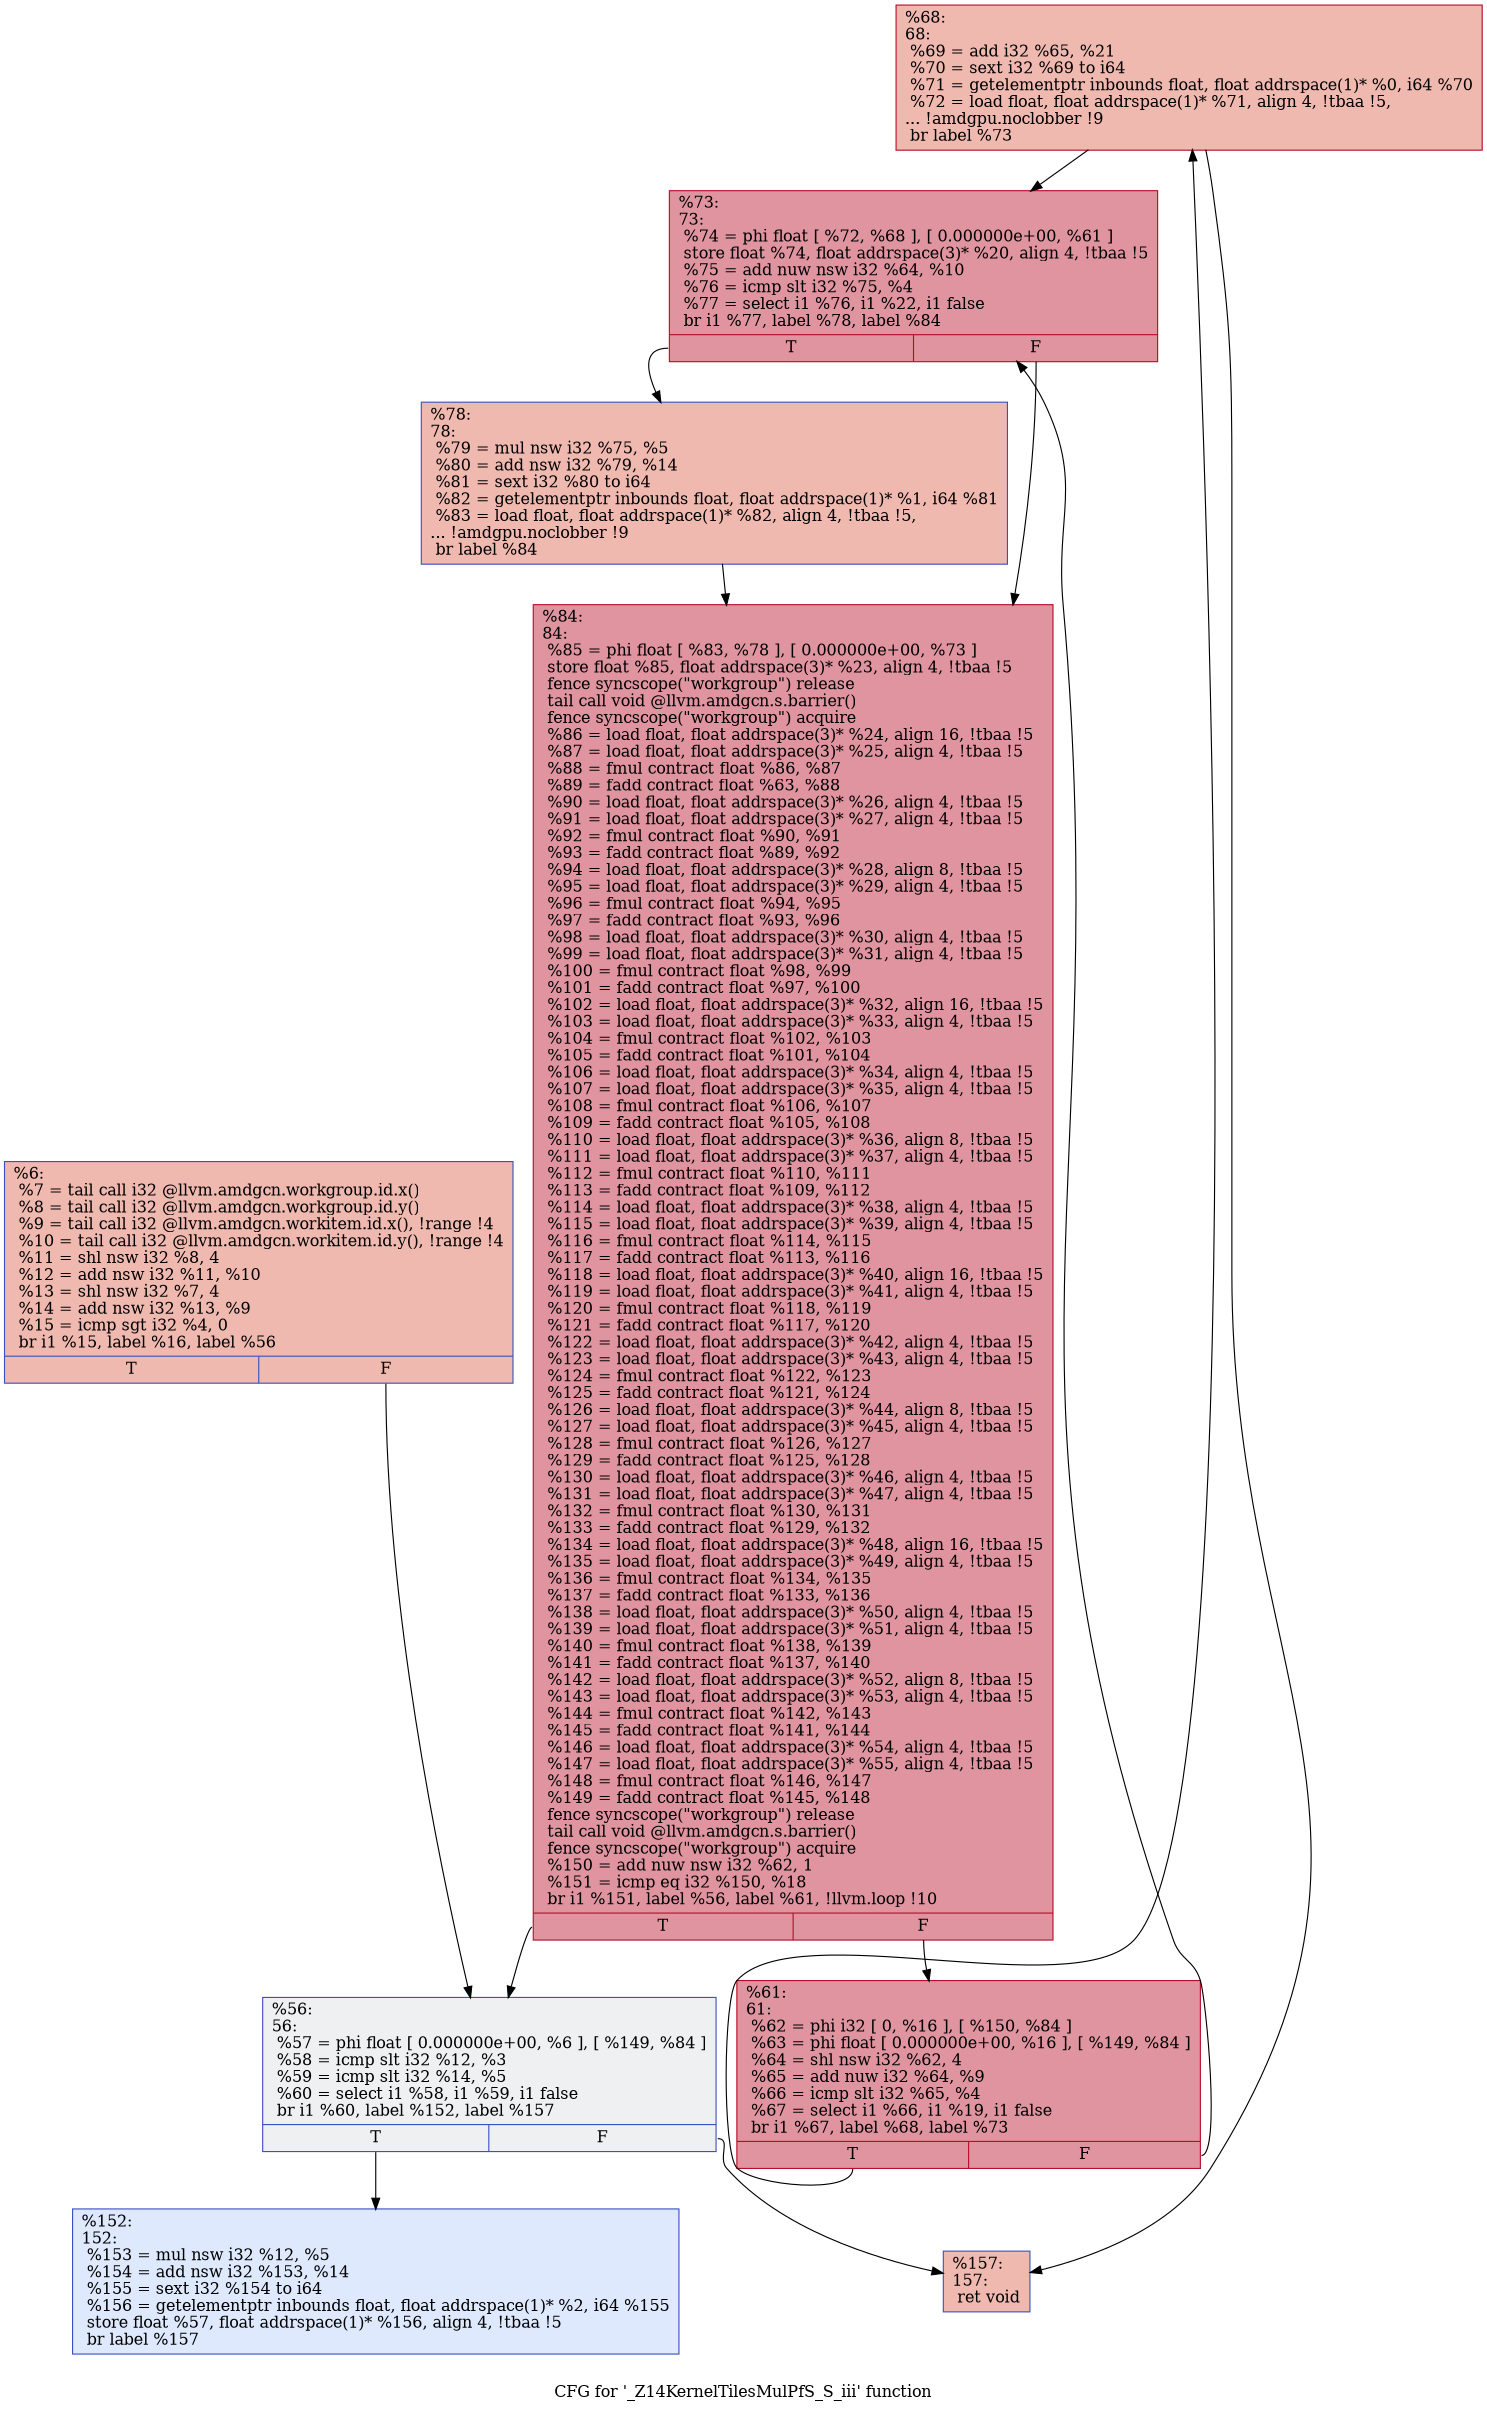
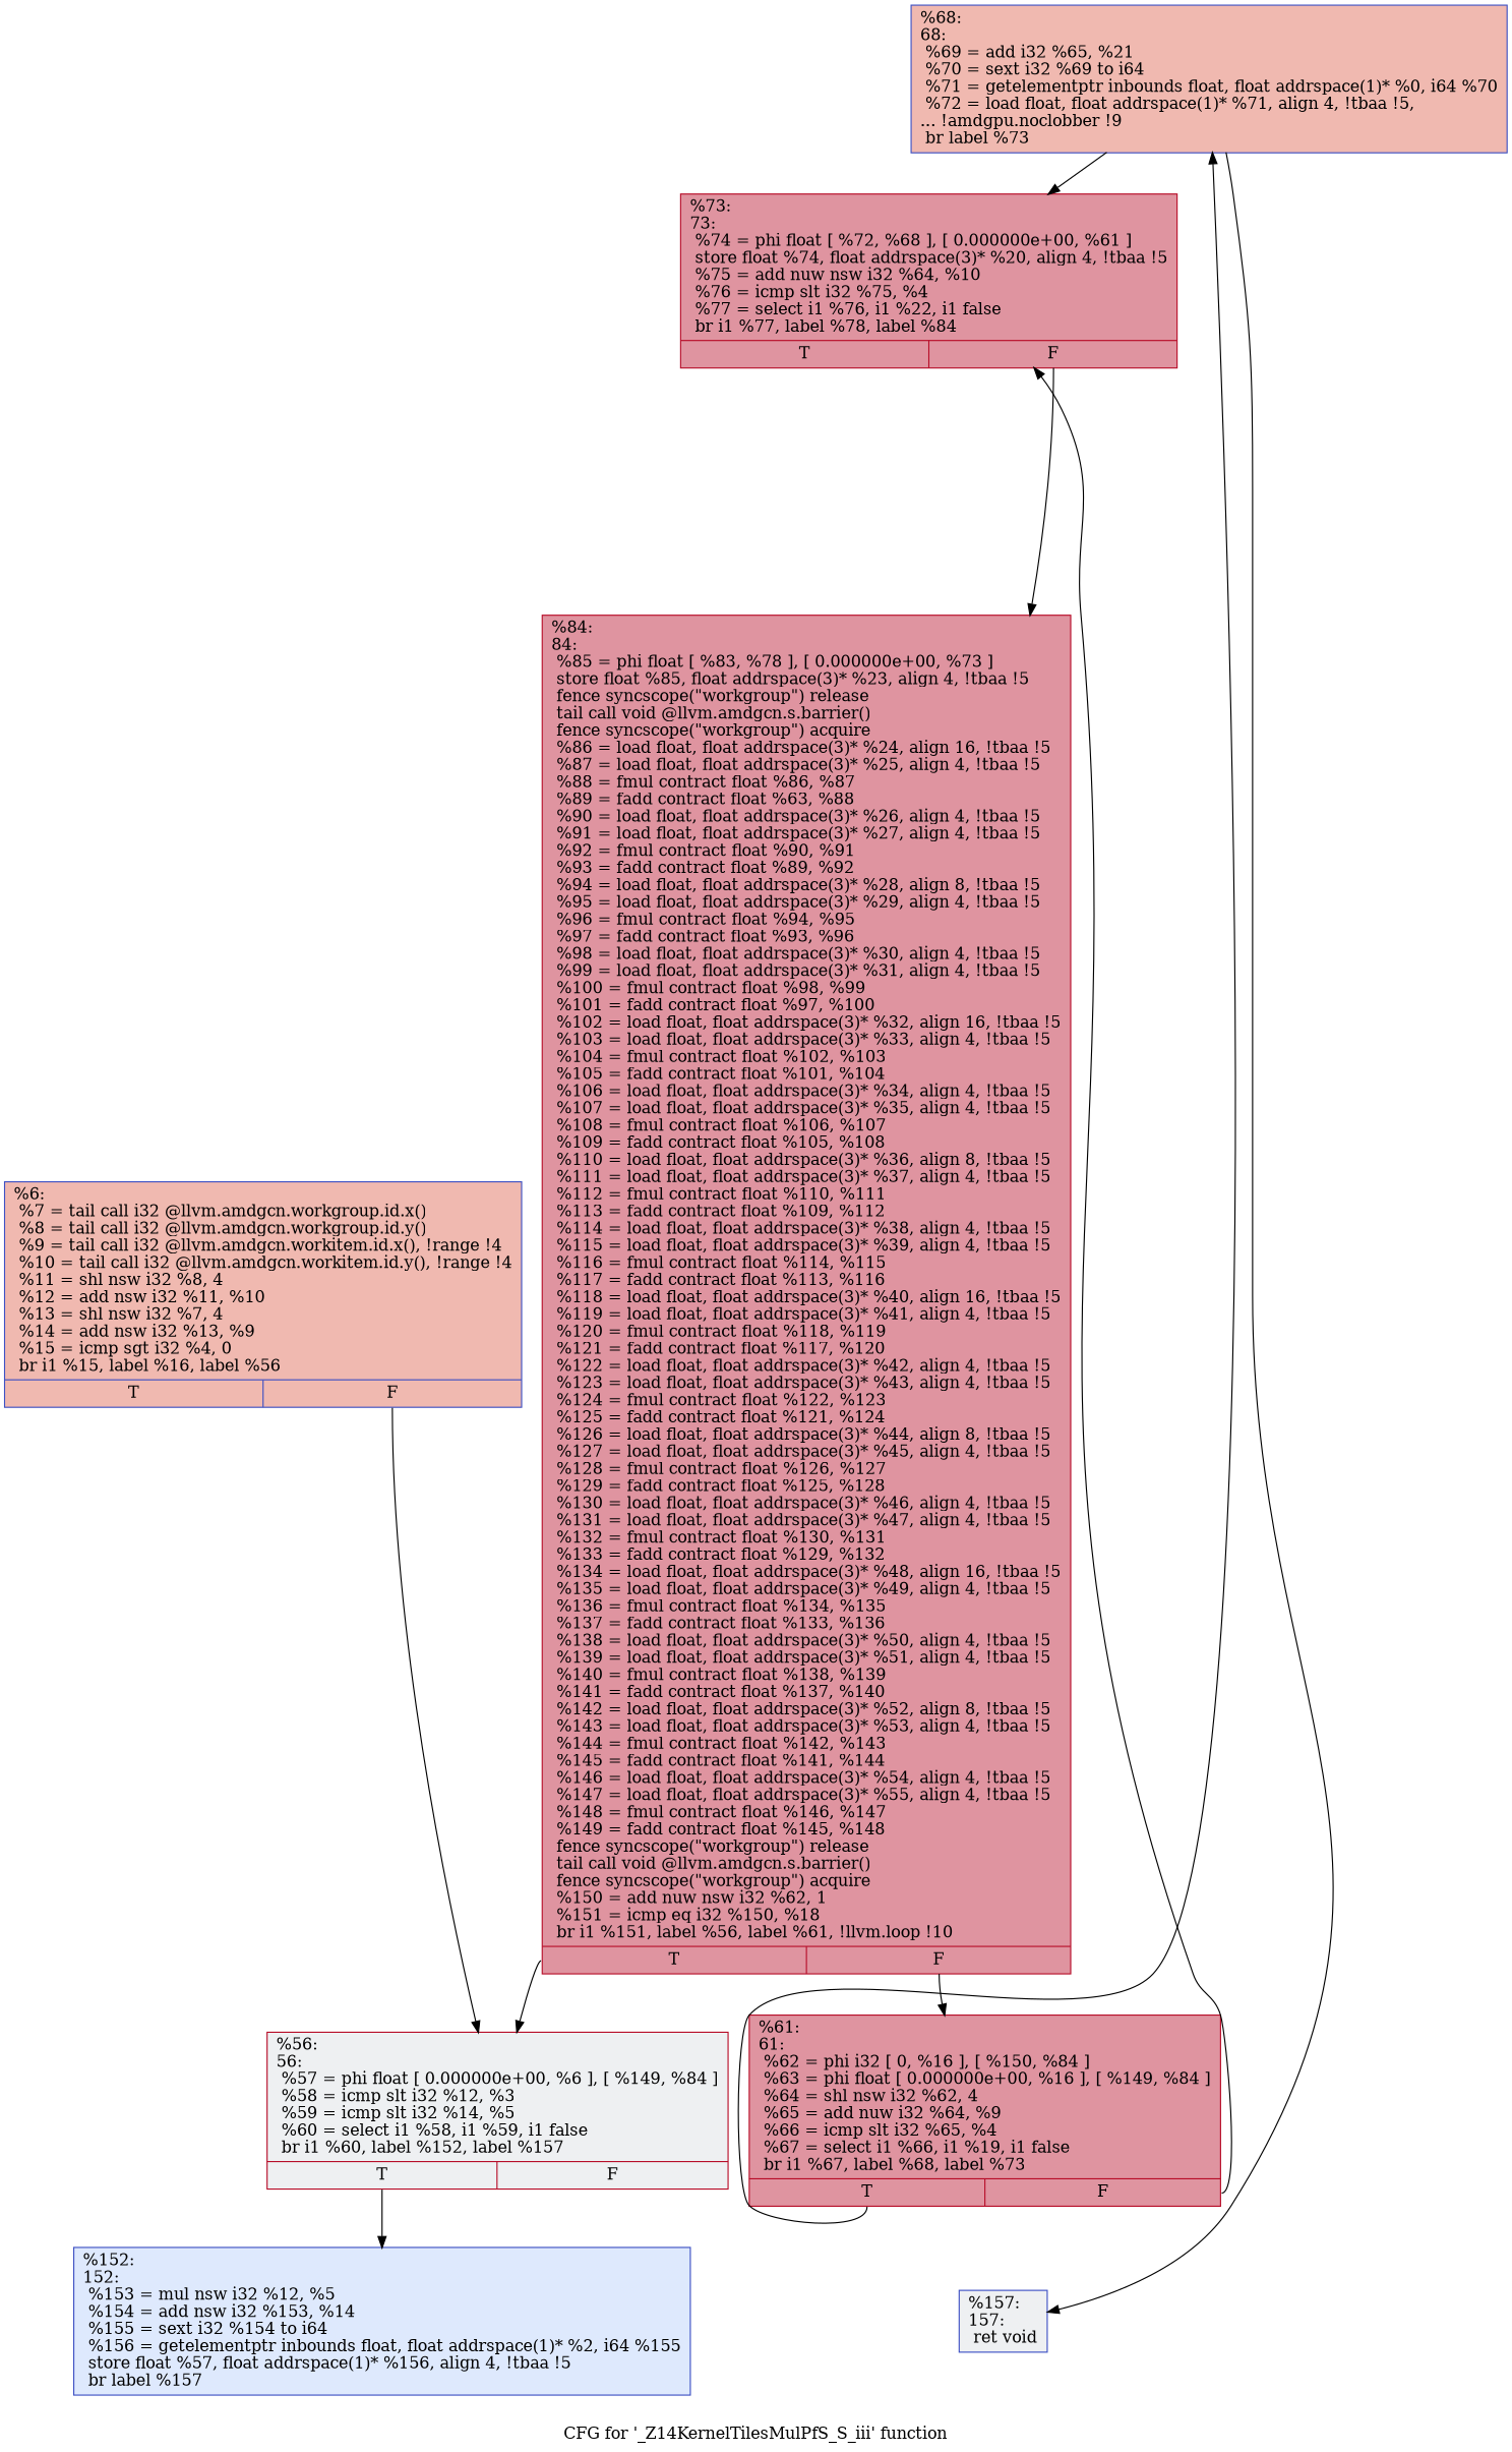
  digraph {
    label="CFG for '_Z14KernelTilesMulPfS_S_iii' function"
    node [color="#3d50c3ff" fillcolor="#de614d70" shape=record style=filled]
    edge [tailport=s0]
    n1 [label="{%6:\l  %7 = tail call i32 @llvm.amdgcn.workgroup.id.x()\l  %8 = tail call i32 @llvm.amdgcn.workgroup.id.y()\l  %9 = tail call i32 @llvm.amdgcn.workitem.id.x(), !range !4\l  %10 = tail call i32 @llvm.amdgcn.workitem.id.y(), !range !4\l  %11 = shl nsw i32 %8, 4\l  %12 = add nsw i32 %11, %10\l  %13 = shl nsw i32 %7, 4\l  %14 = add nsw i32 %13, %9\l  %15 = icmp sgt i32 %4, 0\l  br i1 %15, label %16, label %56\l|{<s0>T|<s1>F}}"]
-   n2 [fillcolor="#d9dce170" label="{%56:\l56:                                               \l  %57 = phi float [ 0.000000e+00, %6 ], [ %149, %84 ]\l  %58 = icmp slt i32 %12, %3\l  %59 = icmp slt i32 %14, %5\l  %60 = select i1 %58, i1 %59, i1 false\l  br i1 %60, label %152, label %157\l|{<s0>T|<s1>F}}"]
+   n2 [color="#b70d28ff" fillcolor="#d9dce170" label="{%56:\l56:                                               \l  %57 = phi float [ 0.000000e+00, %6 ], [ %149, %84 ]\l  %58 = icmp slt i32 %12, %3\l  %59 = icmp slt i32 %14, %5\l  %60 = select i1 %58, i1 %59, i1 false\l  br i1 %60, label %152, label %157\l|{<s0>T|<s1>F}}"]
    n3 [fillcolor="#b5cdfa70" label="{%152:\l152:                                              \l  %153 = mul nsw i32 %12, %5\l  %154 = add nsw i32 %153, %14\l  %155 = sext i32 %154 to i64\l  %156 = getelementptr inbounds float, float addrspace(1)* %2, i64 %155\l  store float %57, float addrspace(1)* %156, align 4, !tbaa !5\l  br label %157\l}"]
-   n4 [label="{%157:\l157:                                              \l  ret void\l}"]
+   n4 [fillcolor="#d9dce170" label="{%157:\l157:                                              \l  ret void\l}"]
    n5 [color="#b70d28ff" fillcolor="#b70d2870" label="{%61:\l61:                                               \l  %62 = phi i32 [ 0, %16 ], [ %150, %84 ]\l  %63 = phi float [ 0.000000e+00, %16 ], [ %149, %84 ]\l  %64 = shl nsw i32 %62, 4\l  %65 = add nuw i32 %64, %9\l  %66 = icmp slt i32 %65, %4\l  %67 = select i1 %66, i1 %19, i1 false\l  br i1 %67, label %68, label %73\l|{<s0>T|<s1>F}}"]
-   n6 [color="#b70d28ff" label="{%68:\l68:                                               \l  %69 = add i32 %65, %21\l  %70 = sext i32 %69 to i64\l  %71 = getelementptr inbounds float, float addrspace(1)* %0, i64 %70\l  %72 = load float, float addrspace(1)* %71, align 4, !tbaa !5,\l... !amdgpu.noclobber !9\l  br label %73\l}"]
+   n6 [label="{%68:\l68:                                               \l  %69 = add i32 %65, %21\l  %70 = sext i32 %69 to i64\l  %71 = getelementptr inbounds float, float addrspace(1)* %0, i64 %70\l  %72 = load float, float addrspace(1)* %71, align 4, !tbaa !5,\l... !amdgpu.noclobber !9\l  br label %73\l}"]
    n7 [color="#b70d28ff" fillcolor="#b70d2870" label="{%73:\l73:                                               \l  %74 = phi float [ %72, %68 ], [ 0.000000e+00, %61 ]\l  store float %74, float addrspace(3)* %20, align 4, !tbaa !5\l  %75 = add nuw nsw i32 %64, %10\l  %76 = icmp slt i32 %75, %4\l  %77 = select i1 %76, i1 %22, i1 false\l  br i1 %77, label %78, label %84\l|{<s0>T|<s1>F}}"]
-   n8 [label="{%78:\l78:                                               \l  %79 = mul nsw i32 %75, %5\l  %80 = add nsw i32 %79, %14\l  %81 = sext i32 %80 to i64\l  %82 = getelementptr inbounds float, float addrspace(1)* %1, i64 %81\l  %83 = load float, float addrspace(1)* %82, align 4, !tbaa !5,\l... !amdgpu.noclobber !9\l  br label %84\l}"]
    n9 [color="#b70d28ff" fillcolor="#b70d2870" label="{%84:\l84:                                               \l  %85 = phi float [ %83, %78 ], [ 0.000000e+00, %73 ]\l  store float %85, float addrspace(3)* %23, align 4, !tbaa !5\l  fence syncscope(\"workgroup\") release\l  tail call void @llvm.amdgcn.s.barrier()\l  fence syncscope(\"workgroup\") acquire\l  %86 = load float, float addrspace(3)* %24, align 16, !tbaa !5\l  %87 = load float, float addrspace(3)* %25, align 4, !tbaa !5\l  %88 = fmul contract float %86, %87\l  %89 = fadd contract float %63, %88\l  %90 = load float, float addrspace(3)* %26, align 4, !tbaa !5\l  %91 = load float, float addrspace(3)* %27, align 4, !tbaa !5\l  %92 = fmul contract float %90, %91\l  %93 = fadd contract float %89, %92\l  %94 = load float, float addrspace(3)* %28, align 8, !tbaa !5\l  %95 = load float, float addrspace(3)* %29, align 4, !tbaa !5\l  %96 = fmul contract float %94, %95\l  %97 = fadd contract float %93, %96\l  %98 = load float, float addrspace(3)* %30, align 4, !tbaa !5\l  %99 = load float, float addrspace(3)* %31, align 4, !tbaa !5\l  %100 = fmul contract float %98, %99\l  %101 = fadd contract float %97, %100\l  %102 = load float, float addrspace(3)* %32, align 16, !tbaa !5\l  %103 = load float, float addrspace(3)* %33, align 4, !tbaa !5\l  %104 = fmul contract float %102, %103\l  %105 = fadd contract float %101, %104\l  %106 = load float, float addrspace(3)* %34, align 4, !tbaa !5\l  %107 = load float, float addrspace(3)* %35, align 4, !tbaa !5\l  %108 = fmul contract float %106, %107\l  %109 = fadd contract float %105, %108\l  %110 = load float, float addrspace(3)* %36, align 8, !tbaa !5\l  %111 = load float, float addrspace(3)* %37, align 4, !tbaa !5\l  %112 = fmul contract float %110, %111\l  %113 = fadd contract float %109, %112\l  %114 = load float, float addrspace(3)* %38, align 4, !tbaa !5\l  %115 = load float, float addrspace(3)* %39, align 4, !tbaa !5\l  %116 = fmul contract float %114, %115\l  %117 = fadd contract float %113, %116\l  %118 = load float, float addrspace(3)* %40, align 16, !tbaa !5\l  %119 = load float, float addrspace(3)* %41, align 4, !tbaa !5\l  %120 = fmul contract float %118, %119\l  %121 = fadd contract float %117, %120\l  %122 = load float, float addrspace(3)* %42, align 4, !tbaa !5\l  %123 = load float, float addrspace(3)* %43, align 4, !tbaa !5\l  %124 = fmul contract float %122, %123\l  %125 = fadd contract float %121, %124\l  %126 = load float, float addrspace(3)* %44, align 8, !tbaa !5\l  %127 = load float, float addrspace(3)* %45, align 4, !tbaa !5\l  %128 = fmul contract float %126, %127\l  %129 = fadd contract float %125, %128\l  %130 = load float, float addrspace(3)* %46, align 4, !tbaa !5\l  %131 = load float, float addrspace(3)* %47, align 4, !tbaa !5\l  %132 = fmul contract float %130, %131\l  %133 = fadd contract float %129, %132\l  %134 = load float, float addrspace(3)* %48, align 16, !tbaa !5\l  %135 = load float, float addrspace(3)* %49, align 4, !tbaa !5\l  %136 = fmul contract float %134, %135\l  %137 = fadd contract float %133, %136\l  %138 = load float, float addrspace(3)* %50, align 4, !tbaa !5\l  %139 = load float, float addrspace(3)* %51, align 4, !tbaa !5\l  %140 = fmul contract float %138, %139\l  %141 = fadd contract float %137, %140\l  %142 = load float, float addrspace(3)* %52, align 8, !tbaa !5\l  %143 = load float, float addrspace(3)* %53, align 4, !tbaa !5\l  %144 = fmul contract float %142, %143\l  %145 = fadd contract float %141, %144\l  %146 = load float, float addrspace(3)* %54, align 4, !tbaa !5\l  %147 = load float, float addrspace(3)* %55, align 4, !tbaa !5\l  %148 = fmul contract float %146, %147\l  %149 = fadd contract float %145, %148\l  fence syncscope(\"workgroup\") release\l  tail call void @llvm.amdgcn.s.barrier()\l  fence syncscope(\"workgroup\") acquire\l  %150 = add nuw nsw i32 %62, 1\l  %151 = icmp eq i32 %150, %18\l  br i1 %151, label %56, label %61, !llvm.loop !10\l|{<s0>T|<s1>F}}"]
    n1 -> n2 [tailport=s1]
    n2 -> n3
-   n2 -> n4 [tailport=s1]
    n5 -> n6
    n5 -> n7 [tailport=s1]
    n6 -> n4
    n6 -> n7
-   n7 -> n8
    n7 -> n9 [tailport=s1]
-   n8 -> n9
    n9 -> n2
    n9 -> n5 [tailport=s1]
  }
